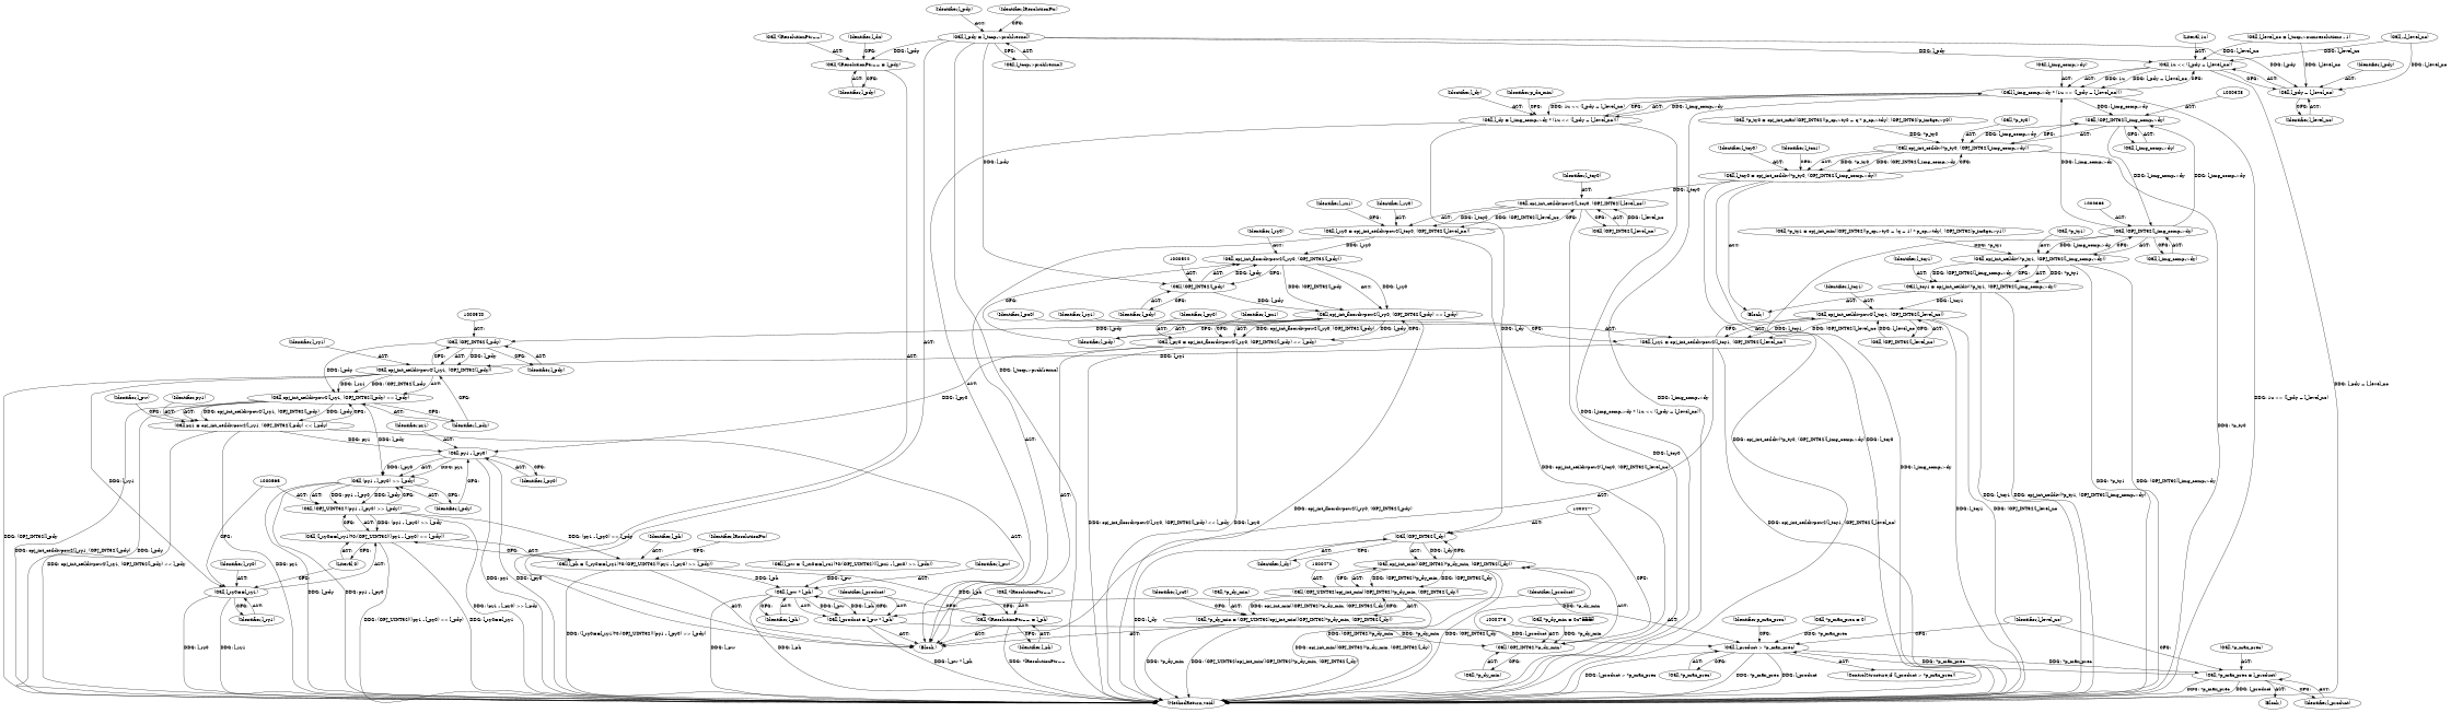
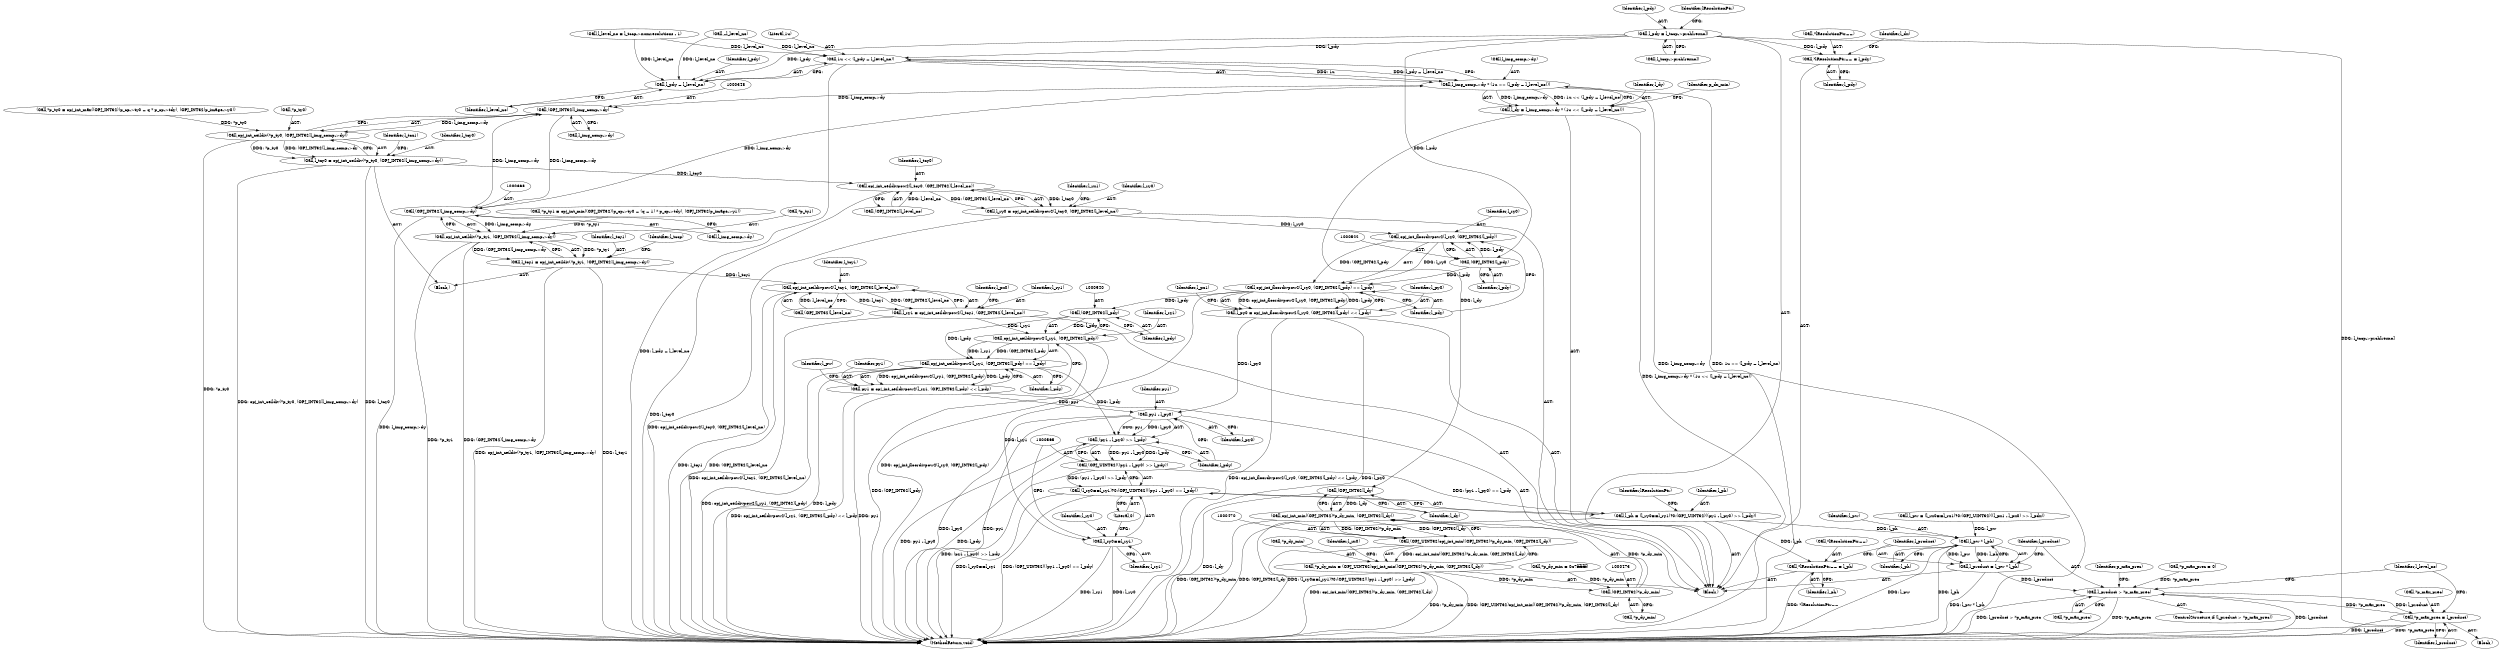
  digraph {
    n1 [label="(Call,l_pdy = l_tccp->prch[resno])"]
    n2 [label="(Call,*lResolutionPtr++ = l_pdy)"]
    n3 [label="(Call,1u << (l_pdy + l_level_no))"]
    n4 [label="(Call,l_pdy + l_level_no)"]
    n5 [label="(Call,(OPJ_INT32)l_pdy)"]
    n6 [label="(Block,)"]
    n7 [label="(MethodReturn,void)"]
    n8 [label="(Call,l_tccp->prch[resno])"]
    n9 [label="(Identifier,l_pdy)"]
    n10 [label="(Call,l_img_comp->dy * (1u << (l_pdy + l_level_no)))"]
    n11 [label="(Identifier,l_level_no)"]
    n12 [label="(Call,opj_int_floordivpow2(l_ry0, (OPJ_INT32)l_pdy))"]
    n13 [label="(Call,opj_int_floordivpow2(l_ry0, (OPJ_INT32)l_pdy) << l_pdy)"]
    n14 [label="(Identifier,l_pdy)"]
    n15 [label="(Call,(OPJ_INT32)l_img_comp->dy)"]
    n16 [label="(Call,l_dy = l_img_comp->dy * (1u << (l_pdy + l_level_no)))"]
    n17 [label="(Call,opj_int_ceildiv(*p_ty0, (OPJ_INT32)l_img_comp->dy))"]
    n18 [label="(Call,(OPJ_INT32)l_img_comp->dy)"]
    n19 [label="(Call,l_img_comp->dy)"]
    n20 [label="(Call,(OPJ_INT32)l_dy)"]
    n21 [label="(Call,l_tcy0 = opj_int_ceildiv(*p_ty0, (OPJ_INT32)l_img_comp->dy))"]
    n22 [label="(Call,opj_int_ceildiv(*p_ty1, (OPJ_INT32)l_img_comp->dy))"]
    n23 [label="(Call,l_img_comp->dy)"]
    n24 [label="(Call,opj_int_ceildivpow2(l_tcy0, (OPJ_INT32)l_level_no))"]
    n25 [label="(Block,)"]
    n26 [label="(Call,l_ry0 = opj_int_ceildivpow2(l_tcy0, (OPJ_INT32)l_level_no))"]
    n27 [label="(Call,(OPJ_INT32)l_level_no)"]
    n28 [label="(Call,l_py0 = opj_int_floordivpow2(l_ry0, (OPJ_INT32)l_pdy) << l_pdy)"]
    n29 [label="(Call,(OPJ_INT32)l_pdy)"]
    n30 [label="(Identifier,l_pdy)"]
    n31 [label="(Call,l_ry0==l_ry1)"]
    n32 [label="(Call,(l_ry0==l_ry1)?0:(OPJ_UINT32)((py1 - l_py0) >> l_pdy))"]
    n33 [label="(Identifier,l_ry1)"]
    n34 [label="(Call,py1 - l_py0)"]
    n35 [label="(Call,opj_int_ceildivpow2(l_ry1, (OPJ_INT32)l_pdy))"]
    n36 [label="(Call,opj_int_ceildivpow2(l_ry1, (OPJ_INT32)l_pdy) << l_pdy)"]
    n37 [label="(Identifier,l_pdy)"]
    n38 [label="(Call,(py1 - l_py0) >> l_pdy)"]
    n39 [label="(Identifier,l_py0)"]
    n40 [label="(Call,(OPJ_UINT32)((py1 - l_py0) >> l_pdy))"]
    n41 [label="(Identifier,l_pdy)"]
    n42 [label="(Call,l_ph = (l_ry0==l_ry1)?0:(OPJ_UINT32)((py1 - l_py0) >> l_pdy))"]
    n43 [label="(Call,*lResolutionPtr++ = l_ph)"]
    n44 [label="(Call,l_pw * l_ph)"]
    n45 [label="(Literal,0)"]
    n46 [label="(Identifier,l_ph)"]
    n47 [label="(Call,l_product = l_pw * l_ph)"]
    n48 [label="(Identifier,l_ph)"]
    n49 [label="(Call,l_product > *p_max_prec)"]
    n50 [label="(Call,*p_max_prec = l_product)"]
    n51 [label="(Call,*p_max_prec)"]
    n52 [label="(ControlStructure,if (l_product > *p_max_prec))"]
    n53 [label="(Identifier,l_product)"]
    n54 [label="(Block,)"]
    n55 [label="(Call,py1 = opj_int_ceildivpow2(l_ry1, (OPJ_INT32)l_pdy) << l_pdy)"]
    n56 [label="(Identifier,l_pdy)"]
    n57 [label="(Call,l_tcy1 = opj_int_ceildiv(*p_ty1, (OPJ_INT32)l_img_comp->dy))"]
    n58 [label="(Call,opj_int_ceildivpow2(l_tcy1, (OPJ_INT32)l_level_no))"]
    n59 [label="(Call,l_ry1 = opj_int_ceildivpow2(l_tcy1, (OPJ_INT32)l_level_no))"]
    n60 [label="(Call,(OPJ_INT32)l_level_no)"]
    n61 [label="(Call,opj_int_min((OPJ_INT32)*p_dy_min, (OPJ_INT32)l_dy))"]
    n62 [label="(Identifier,l_dy)"]
    n63 [label="(Call,(OPJ_UINT32)opj_int_min((OPJ_INT32)*p_dy_min, (OPJ_INT32)l_dy))"]
    n64 [label="(Call,*p_dy_min = (OPJ_UINT32)opj_int_min((OPJ_INT32)*p_dy_min, (OPJ_INT32)l_dy))"]
    n65 [label="(Call,(OPJ_INT32)*p_dy_min)"]
    n66 [label="(Call,*p_dy_min)"]
    n67 [label="(Identifier,py1)"]
    n68 [label="(Call,l_level_no = l_tccp->numresolutions - 1)"]
    n69 [label="(Identifier,l_pdy)"]
    n70 [label="(Identifier,l_tcx1)"]
    n71 [label="(Call,*p_ty1 = opj_int_min((OPJ_INT32)(p_cp->ty0 + (q + 1) * p_cp->tdy), (OPJ_INT32)p_image->y1))"]
    n72 [label="(Identifier,l_tcy0)"]
    n73 [label="(Call,*p_ty0 = opj_int_max((OPJ_INT32)(p_cp->ty0 + q * p_cp->tdy), (OPJ_INT32)p_image->y0))"]
    n74 [label="(Call,--l_level_no)"]
    n75 [label="(Identifier,l_tcy1)"]
    n76 [label="(Identifier,l_dy)"]
    n77 [label="(Identifier,l_tcy0)"]
    n78 [label="(Call,*p_dy_min)"]
    n79 [label="(Identifier,l_product)"]
    n80 [label="(Identifier,l_ry0)"]
    n81 [label="(Identifier,lResolutionPtr)"]
    n82 [label="(Identifier,l_pw)"]
    n83 [label="(Identifier,l_px1)"]
    n84 [label="(Identifier,l_px0)"]
    n85 [label="(Call,*p_max_prec = 0)"]
    n86 [label="(Call,*lResolutionPtr++)"]
    n87 [label="(Identifier,l_rx1)"]
    n88 [label="(Identifier,l_tcy1)"]
    n89 [label="(Identifier,l_level_no)"]
    n90 [label="(Identifier,l_ry0)"]
+   n91 [label="(Identifier,l_tccp)"]
    n92 [label="(Identifier,p_dx_min)"]
    n93 [label="(Identifier,l_product)"]
    n94 [label="(Identifier,l_pdy)"]
    n95 [label="(Identifier,l_ry0)"]
    n96 [label="(Identifier,l_ry1)"]
    n97 [label="(Call,l_img_comp->dy)"]
    n98 [label="(Identifier,l_rx0)"]
    n99 [label="(Call,*lResolutionPtr++)"]
    n100 [label="(Identifier,l_pw)"]
    n101 [label="(Call,*p_max_prec)"]
    n102 [label="(Identifier,lResolutionPtr)"]
    n103 [label="(Literal,1u)"]
    n104 [label="(Identifier,l_py0)"]
    n105 [label="(Identifier,l_ry1)"]
    n106 [label="(Identifier,py1)"]
    n107 [label="(Identifier,l_ph)"]
    n108 [label="(Call,l_pw = (l_rx0==l_rx1)?0:(OPJ_UINT32)((l_px1 - l_px0) >> l_pdx))"]
    n109 [label="(Identifier,l_dx)"]
    n110 [label="(Identifier,p_max_prec)"]
    n111 [label="(Call,*p_ty0)"]
    n112 [label="(Call,*p_ty1)"]
    n113 [label="(Call,*p_dy_min = 0x7fffffff)"]
    1000348
    1000565
    1000540
    1000368
-   1000477
    1000470
    1000473
    1000522
    n1 -> n2 [label="DDG: l_pdy"]
    n1 -> n3 [label="DDG: l_pdy"]
    n1 -> n4 [label="DDG: l_pdy"]
    n1 -> n5 [label="DDG: l_pdy"]
    n1 -> n6 [label="AST: "]
    n1 -> n7 [label="DDG: l_tccp->prch[resno]"]
    n1 -> n8 [label="CFG: "]
    n2 -> n6 [label="AST: "]
    n2 -> n9 [label="CFG: "]
    n3 -> n4 [label="CFG: "]
    n3 -> n7 [label="DDG: l_pdy + l_level_no"]
    n3 -> n10 [label="AST: "]
    n3 -> n10 [label="DDG: 1u"]
    n3 -> n10 [label="DDG: l_pdy + l_level_no"]
    n4 -> n3 [label="AST: "]
    n4 -> n11 [label="CFG: "]
    n5 -> n12 [label="AST: "]
    n5 -> n12 [label="DDG: l_pdy"]
    n5 -> n13 [label="DDG: l_pdy"]
    n5 -> n14 [label="CFG: "]
    n8 -> n1 [label="AST: "]
    n9 -> n2 [label="AST: "]
    n10 -> n3 [label="CFG: "]
    n10 -> n7 [label="DDG: l_img_comp->dy"]
    n10 -> n7 [label="DDG: 1u << (l_pdy + l_level_no)"]
    n10 -> n15 [label="DDG: l_img_comp->dy"]
    n10 -> n16 [label="AST: "]
    n10 -> n16 [label="DDG: l_img_comp->dy"]
    n10 -> n16 [label="DDG: 1u << (l_pdy + l_level_no)"]
    n11 -> n4 [label="AST: "]
    n12 -> n5 [label="CFG: "]
    n12 -> n13 [label="AST: "]
    n12 -> n13 [label="DDG: l_ry0"]
    n12 -> n13 [label="DDG: (OPJ_INT32)l_pdy"]
    n13 -> n7 [label="DDG: opj_int_floordivpow2(l_ry0, (OPJ_INT32)l_pdy)"]
    n13 -> n28 [label="AST: "]
    n13 -> n28 [label="DDG: opj_int_floordivpow2(l_ry0, (OPJ_INT32)l_pdy)"]
    n13 -> n28 [label="DDG: l_pdy"]
    n13 -> n29 [label="DDG: l_pdy"]
    n13 -> n30 [label="CFG: "]
    n14 -> n5 [label="AST: "]
    n15 -> n17 [label="AST: "]
    n15 -> n17 [label="DDG: l_img_comp->dy"]
    n15 -> n18 [label="DDG: l_img_comp->dy"]
    n15 -> n19 [label="CFG: "]
    n16 -> n6 [label="AST: "]
    n16 -> n7 [label="DDG: l_img_comp->dy * (1u << (l_pdy + l_level_no))"]
    n16 -> n10 [label="CFG: "]
    n16 -> n20 [label="DDG: l_dy"]
    n17 -> n7 [label="DDG: *p_ty0"]
    n17 -> n15 [label="CFG: "]
    n17 -> n21 [label="AST: "]
    n17 -> n21 [label="DDG: *p_ty0"]
    n17 -> n21 [label="DDG: (OPJ_INT32)l_img_comp->dy"]
    n18 -> n7 [label="DDG: l_img_comp->dy"]
    n18 -> n10 [label="DDG: l_img_comp->dy"]
    n18 -> n15 [label="DDG: l_img_comp->dy"]
    n18 -> n22 [label="AST: "]
    n18 -> n22 [label="DDG: l_img_comp->dy"]
    n18 -> n23 [label="CFG: "]
    n19 -> n15 [label="AST: "]
    n20 -> n7 [label="DDG: l_dy"]
    n20 -> n61 [label="AST: "]
    n20 -> n61 [label="DDG: l_dy"]
    n20 -> n62 [label="CFG: "]
    n21 -> n7 [label="DDG: opj_int_ceildiv(*p_ty0, (OPJ_INT32)l_img_comp->dy)"]
    n21 -> n7 [label="DDG: l_tcy0"]
    n21 -> n17 [label="CFG: "]
    n21 -> n24 [label="DDG: l_tcy0"]
    n21 -> n25 [label="AST: "]
    n22 -> n7 [label="DDG: *p_ty1"]
    n22 -> n7 [label="DDG: (OPJ_INT32)l_img_comp->dy"]
    n22 -> n18 [label="CFG: "]
    n22 -> n57 [label="AST: "]
    n22 -> n57 [label="DDG: *p_ty1"]
    n22 -> n57 [label="DDG: (OPJ_INT32)l_img_comp->dy"]
    n23 -> n18 [label="AST: "]
    n24 -> n7 [label="DDG: l_tcy0"]
    n24 -> n26 [label="AST: "]
    n24 -> n26 [label="DDG: l_tcy0"]
    n24 -> n26 [label="DDG: (OPJ_INT32)l_level_no"]
    n24 -> n27 [label="CFG: "]
    n26 -> n6 [label="AST: "]
    n26 -> n7 [label="DDG: opj_int_ceildivpow2(l_tcy0, (OPJ_INT32)l_level_no)"]
    n26 -> n12 [label="DDG: l_ry0"]
    n26 -> n24 [label="CFG: "]
    n27 -> n24 [label="AST: "]
    n27 -> n24 [label="DDG: l_level_no"]
    n28 -> n6 [label="AST: "]
    n28 -> n7 [label="DDG: opj_int_floordivpow2(l_ry0, (OPJ_INT32)l_pdy) << l_pdy"]
    n28 -> n7 [label="DDG: l_py0"]
    n28 -> n13 [label="CFG: "]
    n28 -> n34 [label="DDG: l_py0"]
    n29 -> n35 [label="AST: "]
    n29 -> n35 [label="DDG: l_pdy"]
    n29 -> n36 [label="DDG: l_pdy"]
    n29 -> n37 [label="CFG: "]
    n30 -> n12 [label="CFG: "]
    n30 -> n13 [label="AST: "]
    n31 -> n7 [label="DDG: l_ry1"]
    n31 -> n7 [label="DDG: l_ry0"]
    n31 -> n32 [label="AST: "]
    n31 -> n33 [label="CFG: "]
    n32 -> n7 [label="DDG: l_ry0==l_ry1"]
    n32 -> n7 [label="DDG: (OPJ_UINT32)((py1 - l_py0) >> l_pdy)"]
    n32 -> n40 [label="CFG: "]
    n32 -> n42 [label="AST: "]
    n32 -> n45 [label="CFG: "]
    n33 -> n31 [label="AST: "]
    n34 -> n7 [label="DDG: l_py0"]
    n34 -> n7 [label="DDG: py1"]
    n34 -> n38 [label="AST: "]
    n34 -> n38 [label="DDG: py1"]
    n34 -> n38 [label="DDG: l_py0"]
    n34 -> n39 [label="CFG: "]
    n35 -> n7 [label="DDG: (OPJ_INT32)l_pdy"]
    n35 -> n29 [label="CFG: "]
    n35 -> n31 [label="DDG: l_ry1"]
    n35 -> n36 [label="AST: "]
    n35 -> n36 [label="DDG: l_ry1"]
    n35 -> n36 [label="DDG: (OPJ_INT32)l_pdy"]
    n36 -> n7 [label="DDG: l_pdy"]
    n36 -> n7 [label="DDG: opj_int_ceildivpow2(l_ry1, (OPJ_INT32)l_pdy)"]
    n36 -> n38 [label="DDG: l_pdy"]
    n36 -> n55 [label="AST: "]
    n36 -> n55 [label="DDG: opj_int_ceildivpow2(l_ry1, (OPJ_INT32)l_pdy)"]
    n36 -> n55 [label="DDG: l_pdy"]
    n36 -> n56 [label="CFG: "]
    n37 -> n29 [label="AST: "]
    n38 -> n7 [label="DDG: py1 - l_py0"]
    n38 -> n7 [label="DDG: l_pdy"]
    n38 -> n40 [label="AST: "]
    n38 -> n40 [label="DDG: py1 - l_py0"]
    n38 -> n40 [label="DDG: l_pdy"]
    n38 -> n41 [label="CFG: "]
    n39 -> n34 [label="AST: "]
    n40 -> n7 [label="DDG: (py1 - l_py0) >> l_pdy"]
    n40 -> n32 [label="AST: "]
    n40 -> n32 [label="DDG: (py1 - l_py0) >> l_pdy"]
    n40 -> n38 [label="CFG: "]
    n40 -> n42 [label="DDG: (py1 - l_py0) >> l_pdy"]
    n41 -> n34 [label="CFG: "]
    n41 -> n38 [label="AST: "]
    n42 -> n6 [label="AST: "]
    n42 -> n7 [label="DDG: (l_ry0==l_ry1)?0:(OPJ_UINT32)((py1 - l_py0) >> l_pdy)"]
    n42 -> n32 [label="CFG: "]
    n42 -> n43 [label="DDG: l_ph"]
    n42 -> n44 [label="DDG: l_ph"]
    n43 -> n6 [label="AST: "]
    n43 -> n7 [label="DDG: *lResolutionPtr++"]
    n43 -> n46 [label="CFG: "]
    n44 -> n7 [label="DDG: l_pw"]
    n44 -> n7 [label="DDG: l_ph"]
    n44 -> n47 [label="AST: "]
    n44 -> n47 [label="DDG: l_pw"]
    n44 -> n47 [label="DDG: l_ph"]
    n44 -> n48 [label="CFG: "]
    n45 -> n31 [label="CFG: "]
    n45 -> n32 [label="AST: "]
    n46 -> n43 [label="AST: "]
    n47 -> n6 [label="AST: "]
    n47 -> n7 [label="DDG: l_pw * l_ph"]
    n47 -> n44 [label="CFG: "]
    n47 -> n49 [label="DDG: l_product"]
    n48 -> n44 [label="AST: "]
    n49 -> n7 [label="DDG: *p_max_prec"]
    n49 -> n7 [label="DDG: l_product"]
    n49 -> n7 [label="DDG: l_product > *p_max_prec"]
-   n49 -> n50 [label="DDG: *p_max_prec"]
+   n49 -> n50 [label="DDG: l_product"]
    n49 -> n51 [label="CFG: "]
    n49 -> n52 [label="AST: "]
    n50 -> n7 [label="DDG: l_product"]
    n50 -> n7 [label="DDG: *p_max_prec"]
    n50 -> n49 [label="DDG: *p_max_prec"]
    n50 -> n53 [label="CFG: "]
    n50 -> n54 [label="AST: "]
    n51 -> n49 [label="AST: "]
    n53 -> n50 [label="AST: "]
    n55 -> n6 [label="AST: "]
    n55 -> n7 [label="DDG: opj_int_ceildivpow2(l_ry1, (OPJ_INT32)l_pdy) << l_pdy"]
    n55 -> n7 [label="DDG: py1"]
    n55 -> n34 [label="DDG: py1"]
    n55 -> n36 [label="CFG: "]
    n56 -> n35 [label="CFG: "]
    n56 -> n36 [label="AST: "]
    n57 -> n7 [label="DDG: opj_int_ceildiv(*p_ty1, (OPJ_INT32)l_img_comp->dy)"]
    n57 -> n7 [label="DDG: l_tcy1"]
    n57 -> n22 [label="CFG: "]
    n57 -> n25 [label="AST: "]
    n57 -> n58 [label="DDG: l_tcy1"]
    n58 -> n7 [label="DDG: l_tcy1"]
    n58 -> n7 [label="DDG: (OPJ_INT32)l_level_no"]
    n58 -> n59 [label="AST: "]
    n58 -> n59 [label="DDG: l_tcy1"]
    n58 -> n59 [label="DDG: (OPJ_INT32)l_level_no"]
    n58 -> n60 [label="CFG: "]
    n59 -> n6 [label="AST: "]
    n59 -> n7 [label="DDG: opj_int_ceildivpow2(l_tcy1, (OPJ_INT32)l_level_no)"]
    n59 -> n35 [label="DDG: l_ry1"]
    n59 -> n58 [label="CFG: "]
    n60 -> n58 [label="AST: "]
    n60 -> n58 [label="DDG: l_level_no"]
    n61 -> n7 [label="DDG: (OPJ_INT32)*p_dy_min"]
    n61 -> n7 [label="DDG: (OPJ_INT32)l_dy"]
    n61 -> n20 [label="CFG: "]
    n61 -> n63 [label="AST: "]
    n61 -> n63 [label="DDG: (OPJ_INT32)*p_dy_min"]
    n61 -> n63 [label="DDG: (OPJ_INT32)l_dy"]
    n62 -> n20 [label="AST: "]
    n63 -> n7 [label="DDG: opj_int_min((OPJ_INT32)*p_dy_min, (OPJ_INT32)l_dy)"]
    n63 -> n61 [label="CFG: "]
    n63 -> n64 [label="AST: "]
    n63 -> n64 [label="DDG: opj_int_min((OPJ_INT32)*p_dy_min, (OPJ_INT32)l_dy)"]
    n64 -> n6 [label="AST: "]
    n64 -> n7 [label="DDG: *p_dy_min"]
    n64 -> n7 [label="DDG: (OPJ_UINT32)opj_int_min((OPJ_INT32)*p_dy_min, (OPJ_INT32)l_dy)"]
    n64 -> n63 [label="CFG: "]
    n64 -> n65 [label="DDG: *p_dy_min"]
    n65 -> n61 [label="AST: "]
    n65 -> n61 [label="DDG: *p_dy_min"]
    n65 -> n66 [label="CFG: "]
    n66 -> n65 [label="AST: "]
    n67 -> n34 [label="AST: "]
    n68 -> n3 [label="DDG: l_level_no"]
    n68 -> n4 [label="DDG: l_level_no"]
    n69 -> n1 [label="AST: "]
    n70 -> n21 [label="CFG: "]
    n71 -> n22 [label="DDG: *p_ty1"]
    n72 -> n24 [label="AST: "]
    n73 -> n17 [label="DDG: *p_ty0"]
    n74 -> n3 [label="DDG: l_level_no"]
    n74 -> n4 [label="DDG: l_level_no"]
    n75 -> n58 [label="AST: "]
    n76 -> n16 [label="AST: "]
    n77 -> n21 [label="AST: "]
    n78 -> n64 [label="AST: "]
    n79 -> n43 [label="CFG: "]
    n79 -> n47 [label="AST: "]
    n80 -> n31 [label="AST: "]
    n81 -> n1 [label="CFG: "]
    n82 -> n44 [label="AST: "]
    n83 -> n28 [label="CFG: "]
    n84 -> n59 [label="CFG: "]
    n85 -> n49 [label="DDG: *p_max_prec"]
    n86 -> n2 [label="AST: "]
    n87 -> n26 [label="CFG: "]
    n88 -> n57 [label="AST: "]
    n89 -> n49 [label="CFG: "]
    n89 -> n50 [label="CFG: "]
    n90 -> n12 [label="AST: "]
+   n91 -> n57 [label="CFG: "]
    n92 -> n16 [label="CFG: "]
    n93 -> n47 [label="CFG: "]
    n93 -> n49 [label="AST: "]
    n94 -> n4 [label="AST: "]
    n95 -> n26 [label="AST: "]
    n96 -> n59 [label="AST: "]
    n97 -> n10 [label="AST: "]
    n98 -> n64 [label="CFG: "]
    n99 -> n43 [label="AST: "]
    n100 -> n55 [label="CFG: "]
    n101 -> n50 [label="AST: "]
    n102 -> n42 [label="CFG: "]
    n103 -> n3 [label="AST: "]
    n104 -> n28 [label="AST: "]
    n105 -> n35 [label="AST: "]
    n106 -> n55 [label="AST: "]
    n107 -> n42 [label="AST: "]
    n108 -> n44 [label="DDG: l_pw"]
    n109 -> n2 [label="CFG: "]
    n110 -> n49 [label="CFG: "]
    n111 -> n17 [label="AST: "]
    n112 -> n22 [label="AST: "]
    n113 -> n65 [label="DDG: *p_dy_min"]
    1000348 -> n15 [label="AST: "]
    1000565 -> n31 [label="CFG: "]
    1000565 -> n40 [label="AST: "]
    1000540 -> n29 [label="AST: "]
    1000368 -> n18 [label="AST: "]
-   1000477 -> n20 [label="AST: "]
-   1000477 -> n65 [label="CFG: "]
    1000470 -> n63 [label="AST: "]
    1000473 -> n65 [label="AST: "]
    1000522 -> n5 [label="AST: "]
  }
